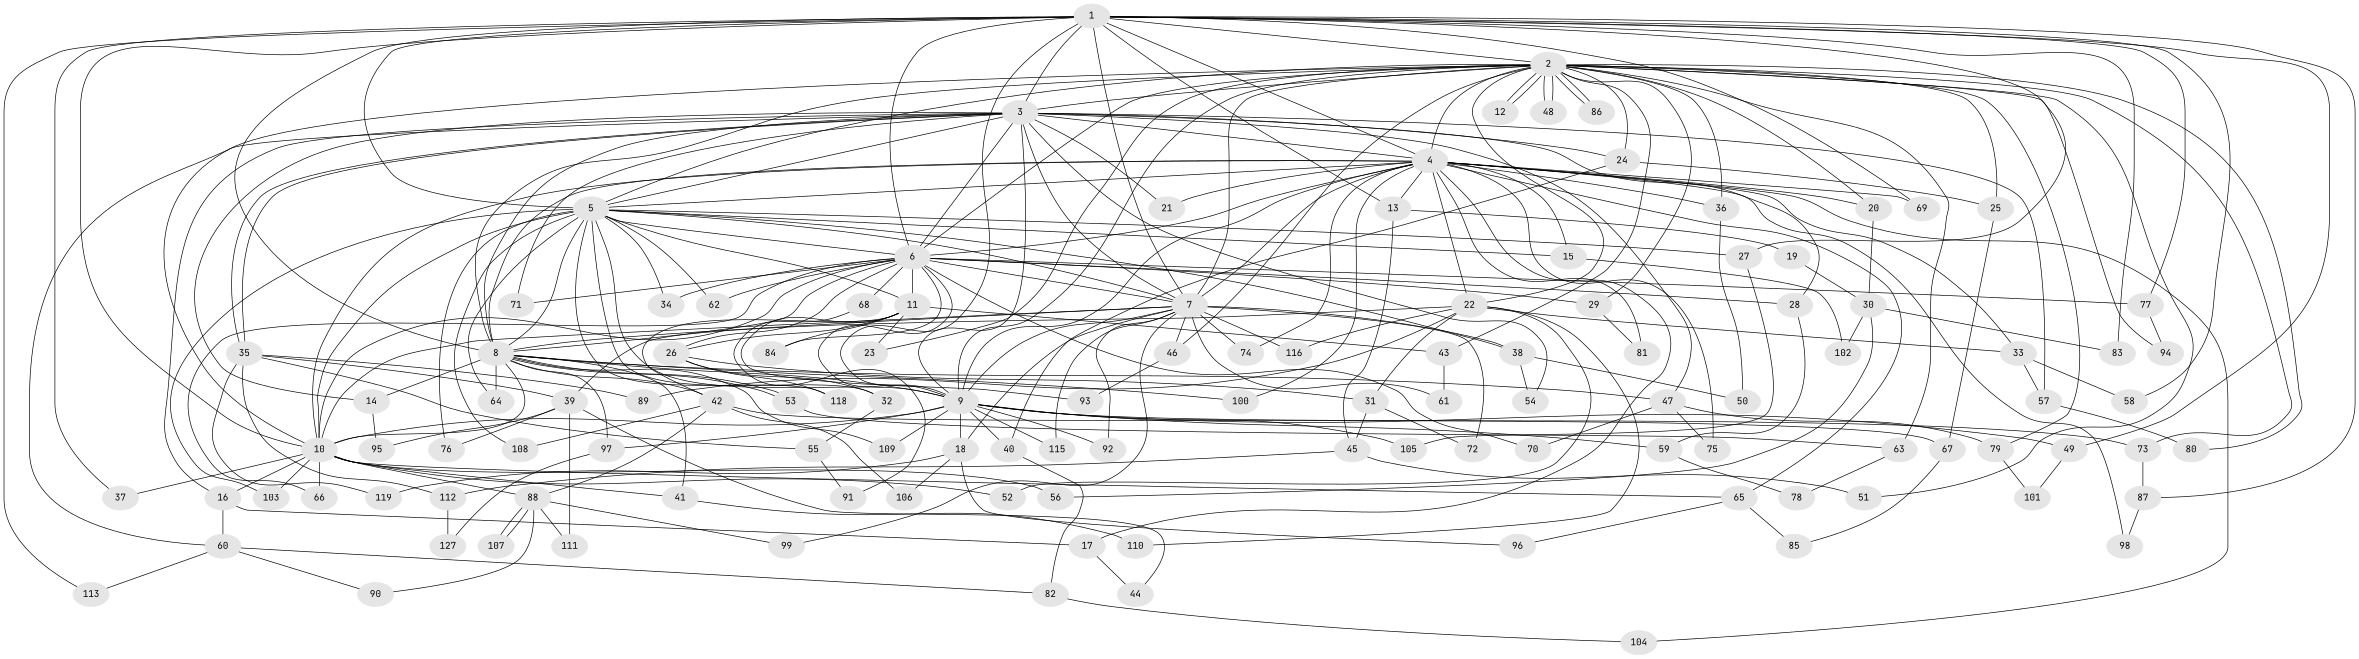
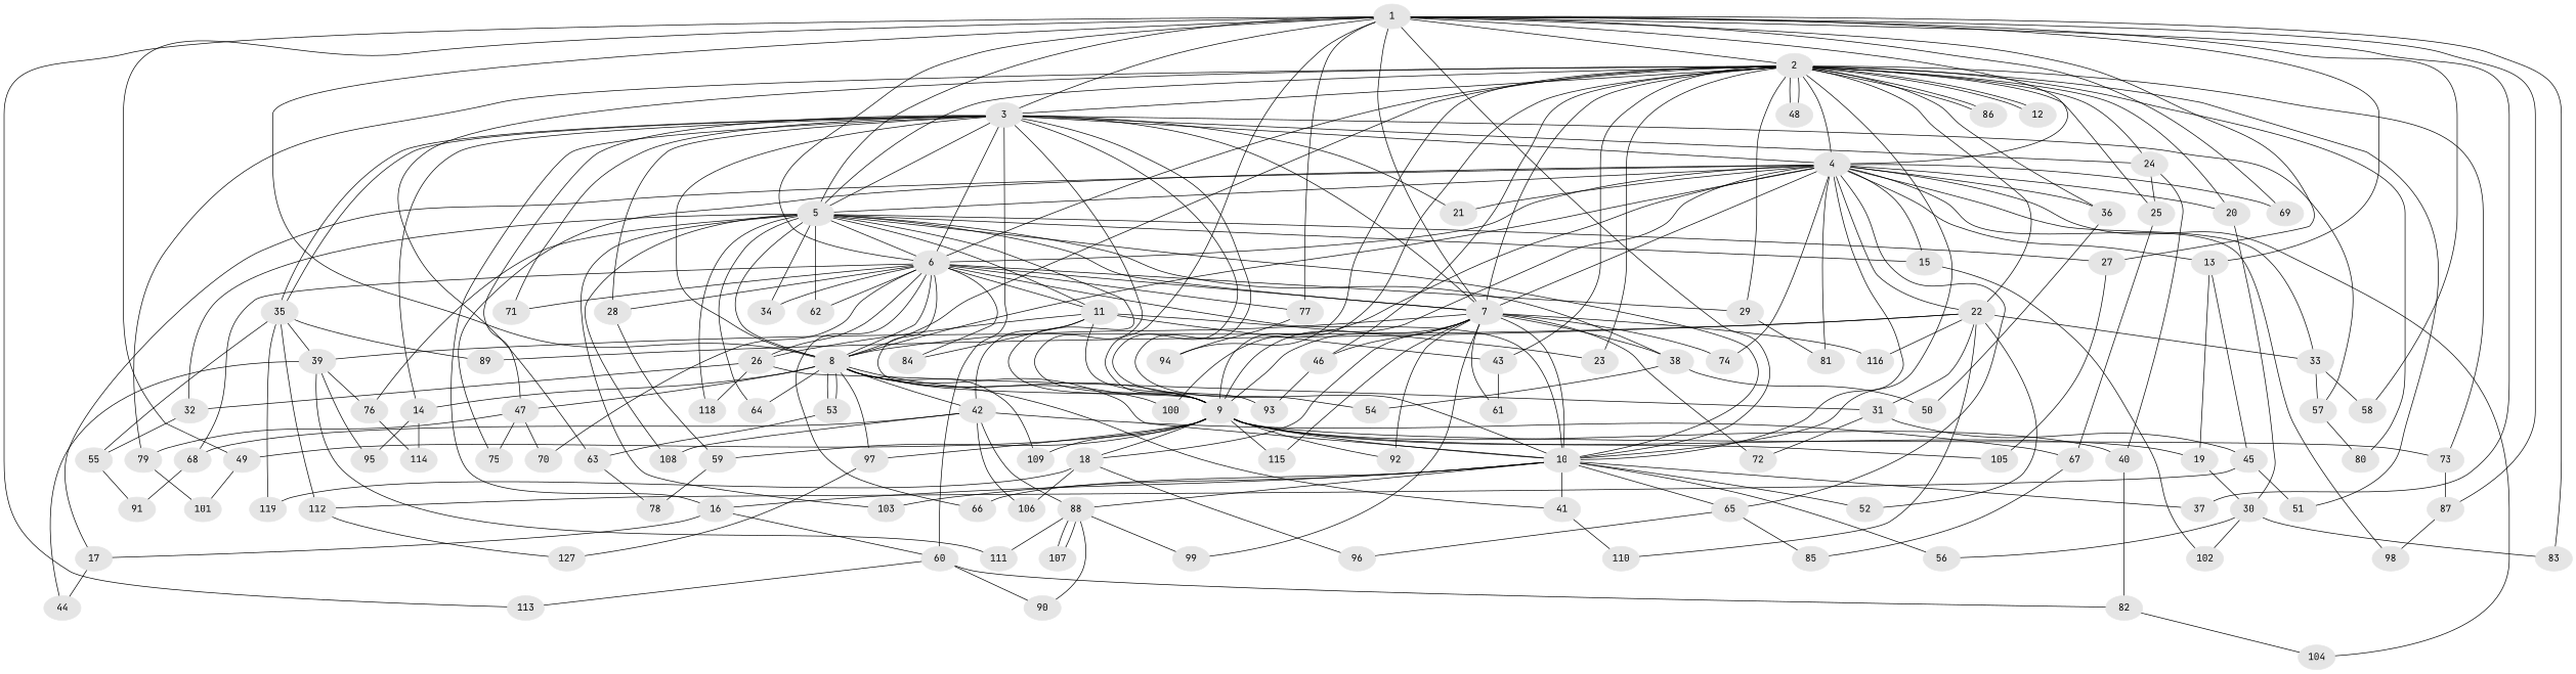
  graph {
    fontname="JetBrains Mono"
    node [color=gray90 fontname="JetBrains Mono" style=filled]
    edge [fontname="JetBrains Mono"]
    1
    2
    3
    4
    5
    6
    7
    8
    9
    10
    13
    27
    37
    49
    58
    69
    77
    83
    87
    113
    12
    20
    22
    23
    24
    25
    29
    36
    43
    46
    48
    51
    63
    73
    79
    80
    86
    94
    14
    16
    21
    28
    35
    47
    54
    57
    60
    71
    15
    17
    33
    65
    74
    75
    81
    98
    100
    104
    11
    32
    34
    38
    62
    64
    76
    103
    108
    118
    26
    66
    68
    70
    84
    18
    61
    72
    92
    99
    115
    116
    41
    42
    53
    97
    109
    19
    40
    59
    105
    52
    56
    88
    45
    101
    30
    31
    39
    89
    110
    67
    50
    93
    78
    95
+   114
    119
    55
    112
    82
    90
    102
    44
    96
    85
    91
    106
    n117 [label=127]
    111
    107
    1 -- 2
    1 -- 3
    1 -- 4
    1 -- 5
    1 -- 6
    1 -- 7
    1 -- 8
    1 -- 9
    1 -- 10
    1 -- 13
    1 -- 27
    1 -- 37
    1 -- 49
    1 -- 58
    1 -- 69
    1 -- 77
    1 -- 83
    1 -- 87
    1 -- 113
    2 -- 3
    2 -- 4
    2 -- 5
    2 -- 6
    2 -- 7
    2 -- 8
    2 -- 9
    2 -- 10
    2 -- 12
    2 -- 12
    2 -- 20
    2 -- 22
    2 -- 23
    2 -- 24
    2 -- 25
    2 -- 29
    2 -- 36
    2 -- 43
    2 -- 46
    2 -- 48
    2 -- 48
    2 -- 51
    2 -- 63
    2 -- 73
    2 -- 79
    2 -- 80
    2 -- 86
    2 -- 86
    2 -- 94
    3 -- 4
    3 -- 5
    3 -- 6
    3 -- 7
    3 -- 8
    3 -- 9
+   3 -- 10
    3 -- 24
    3 -- 14
    3 -- 16
    3 -- 21
    3 -- 28
    3 -- 35
    3 -- 35
    3 -- 47
    3 -- 54
    3 -- 57
    3 -- 60
    3 -- 71
    4 -- 5
    4 -- 6
    4 -- 7
    4 -- 8
    4 -- 9
    4 -- 10
    4 -- 13
    4 -- 69
    4 -- 20
    4 -- 22
    4 -- 36
    4 -- 21
    4 -- 15
    4 -- 17
    4 -- 33
    4 -- 65
    4 -- 74
    4 -- 75
    4 -- 81
    4 -- 98
    4 -- 100
    4 -- 104
    5 -- 6
    5 -- 7
    5 -- 8
    5 -- 9
    5 -- 10
    5 -- 27
    5 -- 15
    5 -- 11
    5 -- 32
    5 -- 34
    5 -- 38
    5 -- 62
    5 -- 64
    5 -- 76
    5 -- 103
    5 -- 108
    5 -- 118
    6 -- 7
    6 -- 8
    6 -- 9
    6 -- 10
    6 -- 77
    6 -- 29
    6 -- 28
    6 -- 71
    6 -- 11
    6 -- 34
    6 -- 62
    6 -- 26
    6 -- 66
    6 -- 68
    6 -- 70
    6 -- 84
    7 -- 8
    7 -- 9
    7 -- 10
    7 -- 46
    7 -- 74
    7 -- 38
    7 -- 18
    7 -- 61
    7 -- 72
    7 -- 92
    7 -- 99
    7 -- 115
    7 -- 116
    8 -- 9
    8 -- 10
    8 -- 14
    8 -- 47
    8 -- 100
    8 -- 64
    8 -- 41
    8 -- 42
    8 -- 53
    8 -- 53
    8 -- 97
    8 -- 109
    9 -- 10
    9 -- 49
    9 -- 73
    9 -- 18
    9 -- 92
    9 -- 115
    9 -- 97
    9 -- 109
+   9 -- 19
    9 -- 40
    9 -- 59
    9 -- 105
    10 -- 37
    10 -- 16
    10 -- 65
    10 -- 103
    10 -- 66
    10 -- 41
    10 -- 52
    10 -- 56
    10 -- 88
    13 -- 19
    13 -- 45
    27 -- 105
    49 -- 101
    77 -- 94
    87 -- 98
    20 -- 30
    22 -- 33
    22 -- 116
    22 -- 52
    22 -- 31
    22 -- 39
    22 -- 89
    22 -- 110
    24 -- 25
    24 -- 40
    25 -- 67
    29 -- 81
    36 -- 50
    43 -- 61
    46 -- 93
    63 -- 78
    73 -- 87
    79 -- 101
    14 -- 95
+   14 -- 114
    16 -- 60
    16 -- 17
    28 -- 59
    35 -- 39
    35 -- 89
    35 -- 119
    35 -- 55
    35 -- 112
    47 -- 79
    47 -- 75
    47 -- 70
    57 -- 80
    60 -- 113
    60 -- 82
    60 -- 90
    15 -- 102
    17 -- 44
    33 -- 58
    33 -- 57
    65 -- 96
    65 -- 85
    11 -- 23
    11 -- 43
    11 -- 26
    11 -- 84
    11 -- 42
    11 -- 93
    32 -- 55
    38 -- 54
    38 -- 50
+   76 -- 114
    26 -- 32
    26 -- 118
    26 -- 31
    68 -- 91
    18 -- 119
    18 -- 96
    18 -- 106
    41 -- 110
    42 -- 108
+   42 -- 68
    42 -- 88
    42 -- 67
    42 -- 106
    53 -- 63
    97 -- n117
    19 -- 30
    40 -- 82
    59 -- 78
    88 -- 99
    88 -- 90
    88 -- 111
    88 -- 107
    88 -- 107
    45 -- 51
    45 -- 112
    30 -- 83
    30 -- 56
    30 -- 102
    31 -- 72
    31 -- 45
    39 -- 76
    39 -- 95
    39 -- 44
    39 -- 111
    67 -- 85
    55 -- 91
    112 -- n117
    82 -- 104
  }
